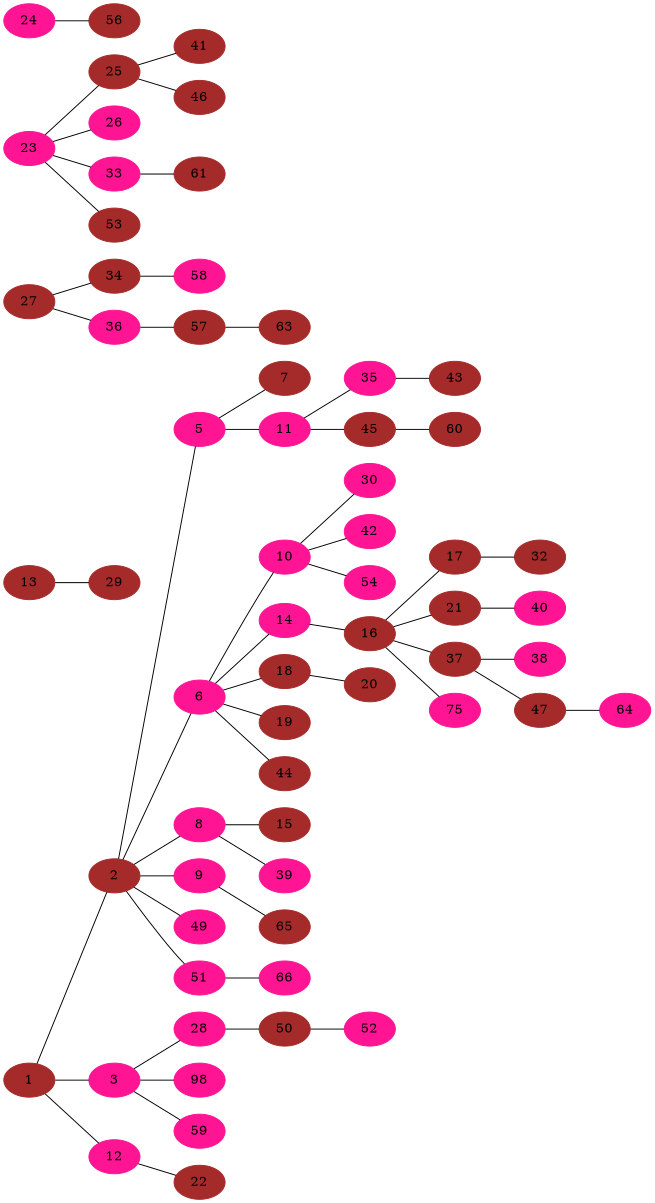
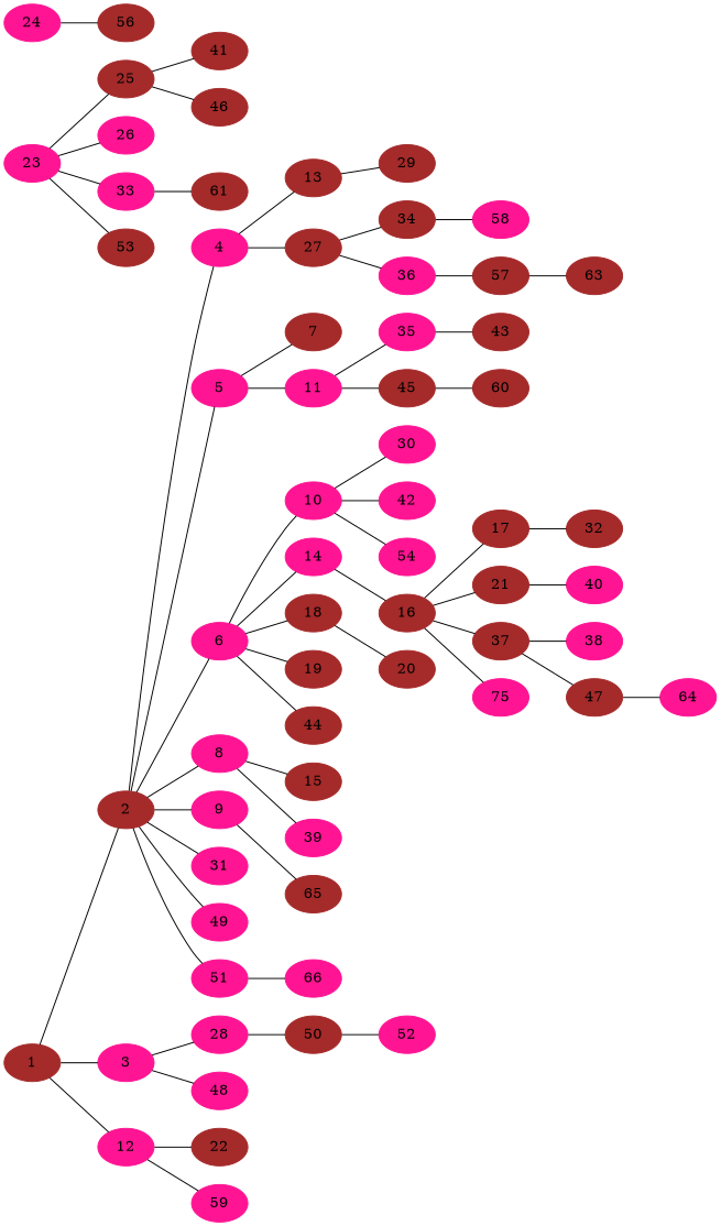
  graph {
    rankdir=LR
    node [color=deeppink style=filled]
    1 [color=brown]
    2 [color=brown]
    3
    12
+   4
    5
    6
    8
    9
+   31
    49
    51
    28
-   48 [label=98]
+   48
    22 [color=brown]
    59
    13 [color=brown]
    27 [color=brown]
    7 [color=brown]
    11
    10
    14
    18 [color=brown]
    19 [color=brown]
    44 [color=brown]
    15 [color=brown]
    39
    65 [color=brown]
    66
    50 [color=brown]
    29 [color=brown]
    34 [color=brown]
    36
    35
    45 [color=brown]
    25 [color=brown]
    23
    26
    33
    53 [color=brown]
    30
    42
    54
    16 [color=brown]
    20 [color=brown]
    56 [color=brown]
    24
    43 [color=brown]
    60 [color=brown]
    17 [color=brown]
    21 [color=brown]
    37 [color=brown]
    n53 [label=75]
    32 [color=brown]
    40
    38
    47 [color=brown]
    41 [color=brown]
    46 [color=brown]
    61 [color=brown]
    58
    57 [color=brown]
    52
    63 [color=brown]
    64
    1 -- 2
    1 -- 3
    1 -- 12
+   2 -- 4
    2 -- 5
    2 -- 6
    2 -- 8
    2 -- 9
+   2 -- 31
    2 -- 49
    2 -- 51
    3 -- 28
    3 -- 48
    12 -- 22
-   3 -- 59
+   12 -- 59
+   4 -- 13
+   4 -- 27
    5 -- 7
    5 -- 11
    6 -- 10
    6 -- 14
    6 -- 18
    6 -- 19
    6 -- 44
    8 -- 15
    8 -- 39
    9 -- 65
    51 -- 66
    28 -- 50
    13 -- 29
    27 -- 34
    27 -- 36
    11 -- 35
    11 -- 45
    10 -- 30
    10 -- 42
    10 -- 54
    14 -- 16
    18 -- 20
    50 -- 52
    34 -- 58
    36 -- 57
    35 -- 43
    45 -- 60
    25 -- 41
    25 -- 46
    23 -- 25
    23 -- 26
    23 -- 33
    23 -- 53
    33 -- 61
    16 -- 17
    16 -- 21
    16 -- 37
    16 -- n53
    24 -- 56
    17 -- 32
    21 -- 40
    37 -- 38
    37 -- 47
    47 -- 64
    57 -- 63
  }
